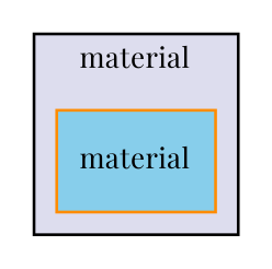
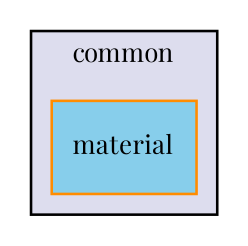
  digraph {
    compound=true
    fontname="Playfair Display"
    n1 [fillcolor=skyblue fontname="Playfair Display" fontsize=10 label=material pencolor=black shape=box style=filled color=darkorange]
    subgraph cluster_1 {
      bgcolor="#ddddee"
      fontsize=10
-     label=material
+     label=common
      pencolor=black
      n1
    }
  }
